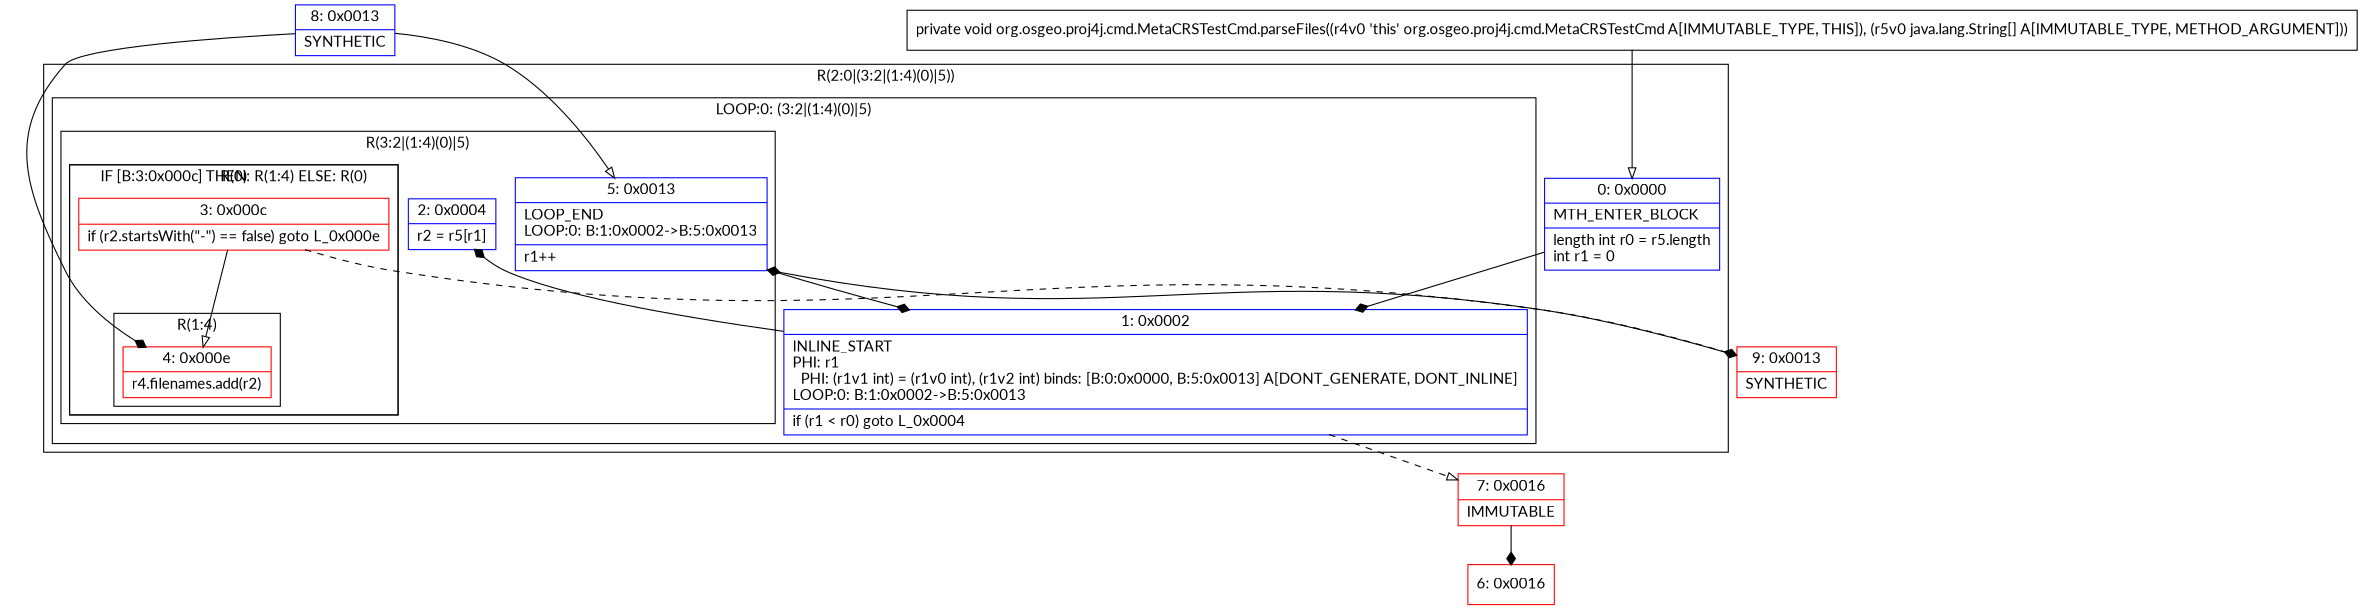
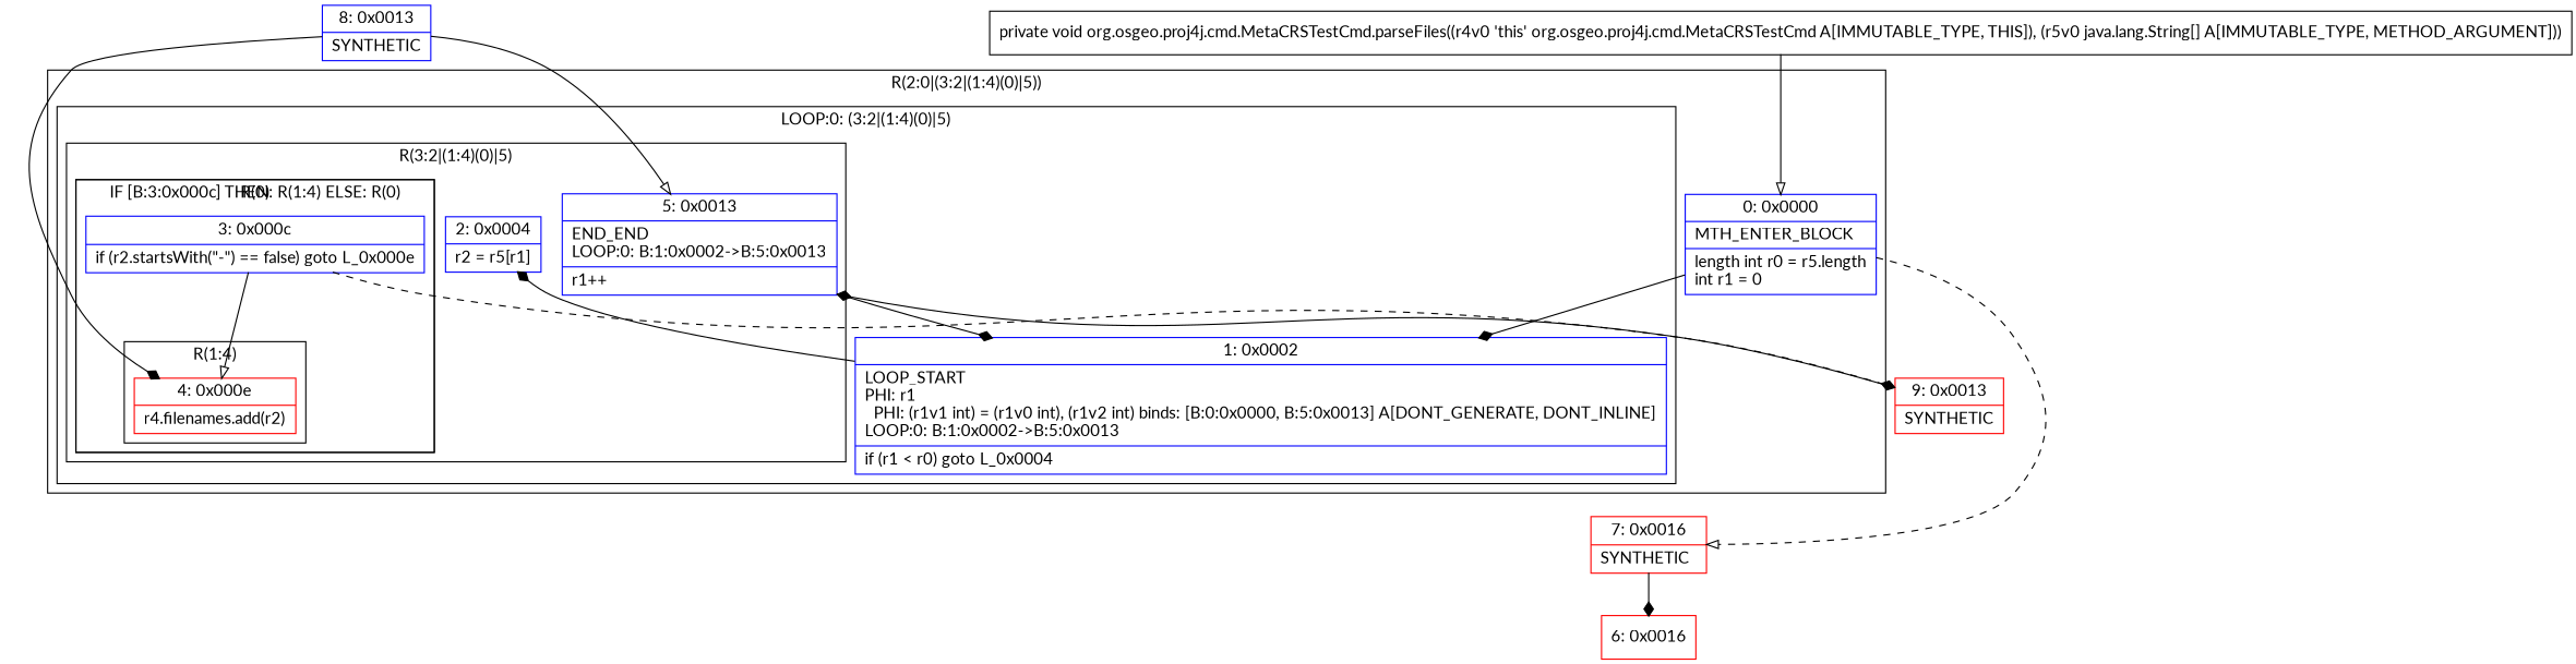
  digraph {
    fontname=Lato
    node [color=blue fontname=Lato shape=record]
    edge [arrowhead=diamond fontname=Lato]
    n1 [color=red label="{4\:\ 0x000e|r4.filenames.add(r2)\l}"]
-   n2 [color=red label="{3\:\ 0x000c|if (r2.startsWith(\"\-\") == false) goto L_0x000e\l}"]
+   n2 [label="{3\:\ 0x000c|if (r2.startsWith(\"\-\") == false) goto L_0x000e\l}"]
    n3 [label="{2\:\ 0x0004|r2 = r5[r1]\l}"]
-   n4 [label="{5\:\ 0x0013|LOOP_END\lLOOP:0: B:1:0x0002\-\>B:5:0x0013\l|r1++\l}"]
-   n5 [label="{1\:\ 0x0002|INLINE_START\lPHI: r1 \l  PHI: (r1v1 int) = (r1v0 int), (r1v2 int) binds: [B:0:0x0000, B:5:0x0013] A[DONT_GENERATE, DONT_INLINE]\lLOOP:0: B:1:0x0002\-\>B:5:0x0013\l|if (r1 \< r0) goto L_0x0004\l}"]
+   n4 [label="{5\:\ 0x0013|END_END\lLOOP:0: B:1:0x0002\-\>B:5:0x0013\l|r1++\l}"]
+   n5 [label="{1\:\ 0x0002|LOOP_START\lPHI: r1 \l  PHI: (r1v1 int) = (r1v0 int), (r1v2 int) binds: [B:0:0x0000, B:5:0x0013] A[DONT_GENERATE, DONT_INLINE]\lLOOP:0: B:1:0x0002\-\>B:5:0x0013\l|if (r1 \< r0) goto L_0x0004\l}"]
    n6 [label="{0\:\ 0x0000|MTH_ENTER_BLOCK\l|length int r0 = r5.length\lint r1 = 0\l}"]
    n7 [color=red label="{9\:\ 0x0013|SYNTHETIC\l}"]
-   n8 [color=red label="{7\:\ 0x0016|IMMUTABLE\l}"]
+   n8 [color=red label="{7\:\ 0x0016|SYNTHETIC\l}"]
    n9 [color=red label="{6\:\ 0x0016}"]
    n10 [label="{8\:\ 0x0013|SYNTHETIC\l}"]
    n11 [label="{private void org.osgeo.proj4j.cmd.MetaCRSTestCmd.parseFiles((r4v0 'this' org.osgeo.proj4j.cmd.MetaCRSTestCmd A[IMMUTABLE_TYPE, THIS]), (r5v0 java.lang.String[] A[IMMUTABLE_TYPE, METHOD_ARGUMENT])) }" color=""]
    subgraph cluster_1 {
      label="R(2:0|(3:2|(1:4)(0)|5))"
      n6
      subgraph cluster_2 {
        label="LOOP:0: (3:2|(1:4)(0)|5)"
        n5
        subgraph cluster_3 {
          label="R(3:2|(1:4)(0)|5)"
          n3
          n4
          subgraph cluster_4 {
            label="IF [B:3:0x000c] THEN: R(1:4) ELSE: R(0)"
            n2
            subgraph cluster_5 {
              label="R(1:4)"
              n1
            }
            subgraph cluster_6 {
              label="R(0)"
            }
          }
        }
      }
    }
    n2 -> n1 [arrowhead=onormal]
    n2 -> n7 [style=dashed]
    n4 -> n5
    n5 -> n3
-   n5 -> n8 [arrowhead=onormal style=dashed]
+   n6 -> n8 [arrowhead=onormal style=dashed]
    n6 -> n5
    n7 -> n4
    n8 -> n9
    n10 -> n1
    n10 -> n4 [arrowhead=onormal]
    n11 -> n6 [arrowhead=onormal]
  }
